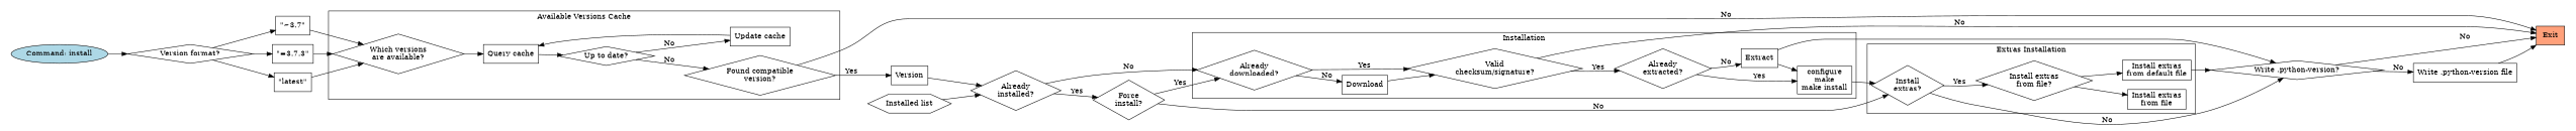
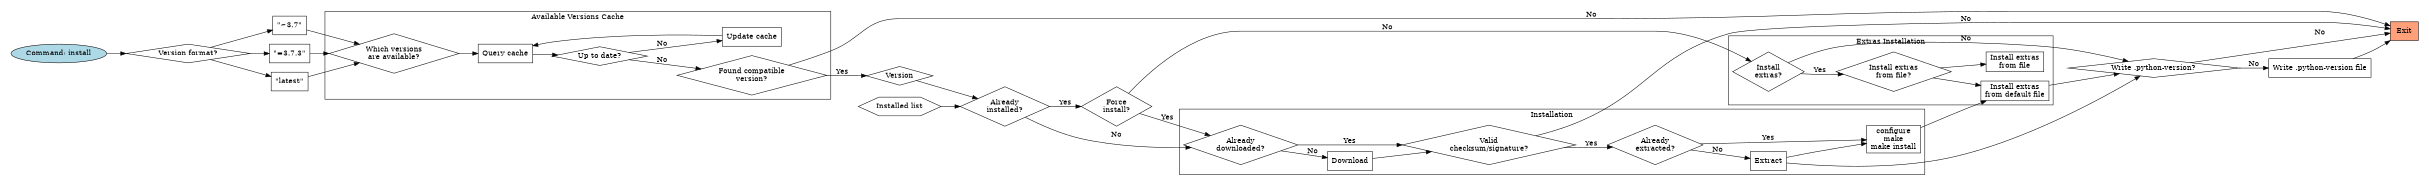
  digraph {
    rankdir=LR
    node [shape=rectangle]
    n1 [label="\"latest\""]
    n2 [label="\"=3.7.3\""]
    n3 [label="\"~3.7\""]
    n4 [label="Which versions\nare available?" shape=diamond]
    n5 [label="Query cache"]
    n6 [label="Up to date?" shape=diamond]
    n7 [label="Update cache"]
    n8 [label="Found compatible\nversion?" shape=diamond]
    n9 [label="Already\ndownloaded?" shape=diamond]
    n10 [label=Download]
    n11 [label="Valid\nchecksum/signature?" shape=diamond]
    n12 [label="Already\nextracted?" shape=diamond]
    n13 [label=Extract]
    n14 [label="configure\nmake\nmake install"]
    n15 [label="Install\nextras?" shape=diamond]
    n16 [label="Install extras\nfrom file?" shape=diamond]
    n17 [label="Install extras\nfrom file"]
    n18 [label="Install extras\nfrom default file"]
    n19 [fillcolor=lightblue label="Command: install" shape=oval style=filled]
    n20 [label="Version format?" shape=diamond]
-   n21 [label=Version]
+   n21 [label=Version shape=diamond]
    n22 [label="Installed list" shape=hexagon]
    n23 [label="Already\ninstalled?" shape=diamond]
    n24 [label="Force\ninstall?" shape=diamond]
    n25 [label="Write .python-version?" shape=diamond]
    n26 [label="Write .python-version file"]
    n27 [fillcolor=lightsalmon label=Exit style=filled]
    subgraph cluster_1 {
      color=none
      n19
      n20
      n21
      n22
      n23
      n24
      n25
      n26
      n27
      subgraph cluster_2 {
        color=none
        n1
        n2
        n3
      }
      subgraph cluster_3 {
        color=black
        label="Available Versions Cache"
        shape=rectangle
        n4
        n5
        n6
        n7
        n8
      }
      subgraph cluster_4 {
        color=black
        label=Installation
        shape=rectangle
        n9
        n10
        n11
        n12
        n13
        n14
      }
      subgraph cluster_5 {
        color=black
        label="Extras Installation"
        shape=rectangle
        n15
        n16
        n17
        n18
      }
    }
    n1 -> n4
    n2 -> n4
    n3 -> n4
    n4 -> n5
    n5 -> n6
    n6 -> n7 [label=No]
    n6 -> n8 [label=No]
    n7 -> n5
    n8 -> n21 [label=Yes]
    n8 -> n27 [label=No]
    n9 -> n10 [label=No]
    n9 -> n11 [label=Yes]
    n10 -> n11
    n11 -> n12 [label=Yes]
    n11 -> n27 [label=No]
    n12 -> n13 [label=No]
    n12 -> n14 [label=Yes]
    n13 -> n14
    n13 -> n25
-   n14 -> n15
+   n14 -> n18
    n15 -> n16 [label=Yes]
    n15 -> n25 [label=No]
    n16 -> n17
    n16 -> n18
    n18 -> n25
    n19 -> n20
    n20 -> n1
    n20 -> n2
    n20 -> n3
    n21 -> n23
    n22 -> n23
    n23 -> n9 [label=No]
    n23 -> n24 [label=Yes]
    n24 -> n9 [label=Yes]
    n24 -> n15 [label=No]
    n25 -> n26 [label=No]
    n25 -> n27 [label=No]
    n26 -> n27
  }
